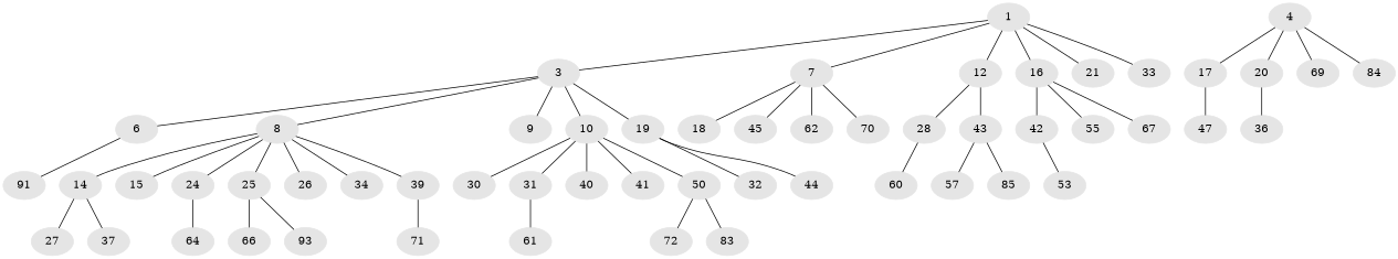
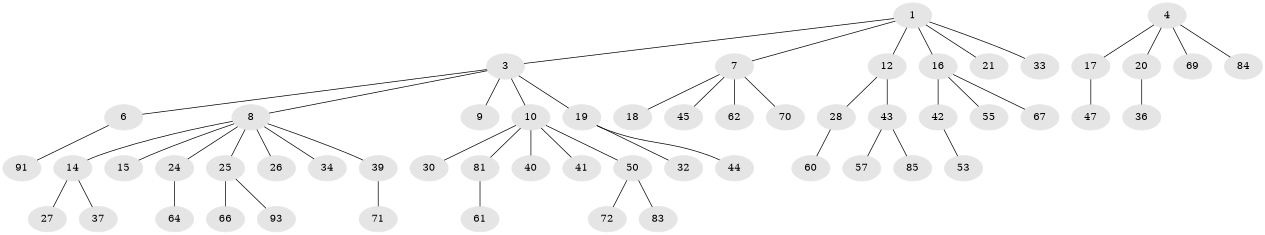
  graph {
    node [color=gray90 style=filled]
    1 [super="+2"]
    3 [super="+5+52"]
    7 [super="+29"]
    12
    16 [super="+73"]
    21
    33
    6
    8 [super="+22+13+11"]
    9
    10 [super="+23"]
    19 [super="+63"]
    18 [super="+68"]
    45
    62
    70 [super="+88"]
    28
    43 [super="+54"]
    42
    n20 [label=55]
    67
    17 [super="+74+38"]
    4
    20 [super="+56"]
    69 [super="+79"]
    84
    91
    14
    15 [super="+87"]
    24
    25 [super="+35"]
    26
    34 [super="+59+92"]
    39
    30
-   31 [super="+48+81+49"]
+   31 [super="+48+81+49" label=81]
    40
    41
    50 [super="+51"]
    32 [super="+86+58"]
    44
    47
    36
    27
    37
    64
    66
    93
    71 [super="+90"]
    61 [super="+75"]
    72
    83
    60
    57
    85
    53
    1 -- 3
    1 -- 7
    1 -- 12
    1 -- 16
    1 -- 21
    1 -- 33
    3 -- 6
    3 -- 8
    3 -- 9
    3 -- 10
    3 -- 19
    7 -- 18
    7 -- 45
    7 -- 62
    7 -- 70
    12 -- 28
    12 -- 43
    16 -- 42
    16 -- n20
    16 -- 67
    6 -- 91
    8 -- 14
    8 -- 15
    8 -- 24
    8 -- 25
    8 -- 26
    8 -- 34
    8 -- 39
    10 -- 30
    10 -- 31
    10 -- 40
    10 -- 41
    10 -- 50
    19 -- 32
    19 -- 44
    28 -- 60
    43 -- 57
    43 -- 85
    42 -- 53
    17 -- 47
    4 -- 17
    4 -- 20
    4 -- 69
    4 -- 84
    20 -- 36
    14 -- 27
    14 -- 37
    24 -- 64
    25 -- 66
    25 -- 93
    39 -- 71
    31 -- 61
    50 -- 72
    50 -- 83
  }
